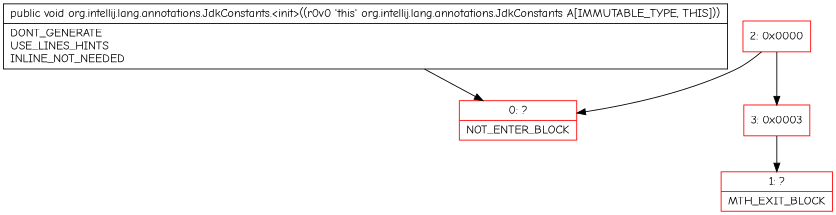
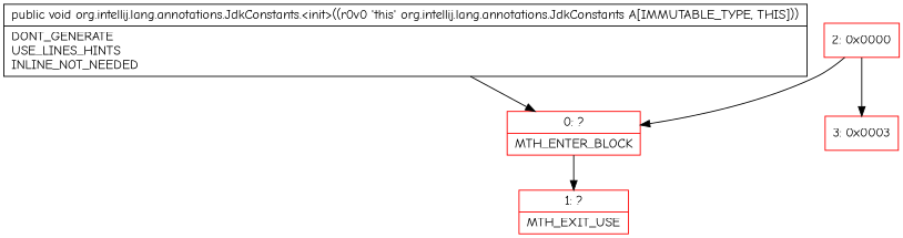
  digraph {
    fontname="Comic Neue"
    node [color=red fontname="Comic Neue" shape=record]
    edge [fontname="Comic Neue"]
-   n1 [label="{0\:\ ?|NOT_ENTER_BLOCK\l}"]
+   n1 [label="{0\:\ ?|MTH_ENTER_BLOCK\l}"]
    n2 [label="{2\:\ 0x0000}"]
    n3 [label="{3\:\ 0x0003}"]
-   n4 [label="{1\:\ ?|MTH_EXIT_BLOCK\l}"]
+   n4 [label="{1\:\ ?|MTH_EXIT_USE\l}"]
    n5 [label="{public void org.intellij.lang.annotations.JdkConstants.\<init\>((r0v0 'this' org.intellij.lang.annotations.JdkConstants A[IMMUTABLE_TYPE, THIS]))  | DONT_GENERATE\lUSE_LINES_HINTS\lINLINE_NOT_NEEDED\l}" color=""]
    subgraph cluster_1 {
      label="R(0)"
    }
    n2 -> n1
    n2 -> n3
-   n3 -> n4
+   n1 -> n4
    n5 -> n1
  }
